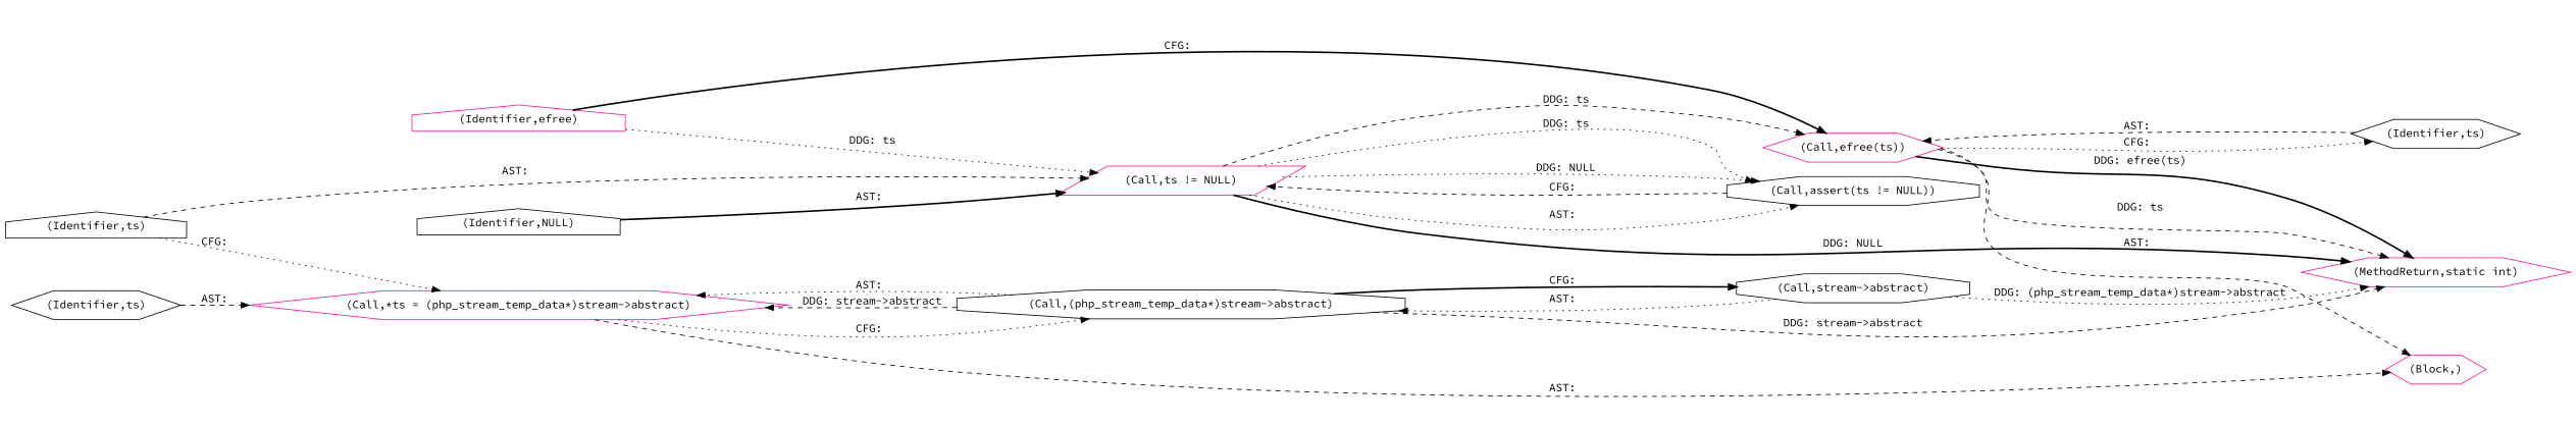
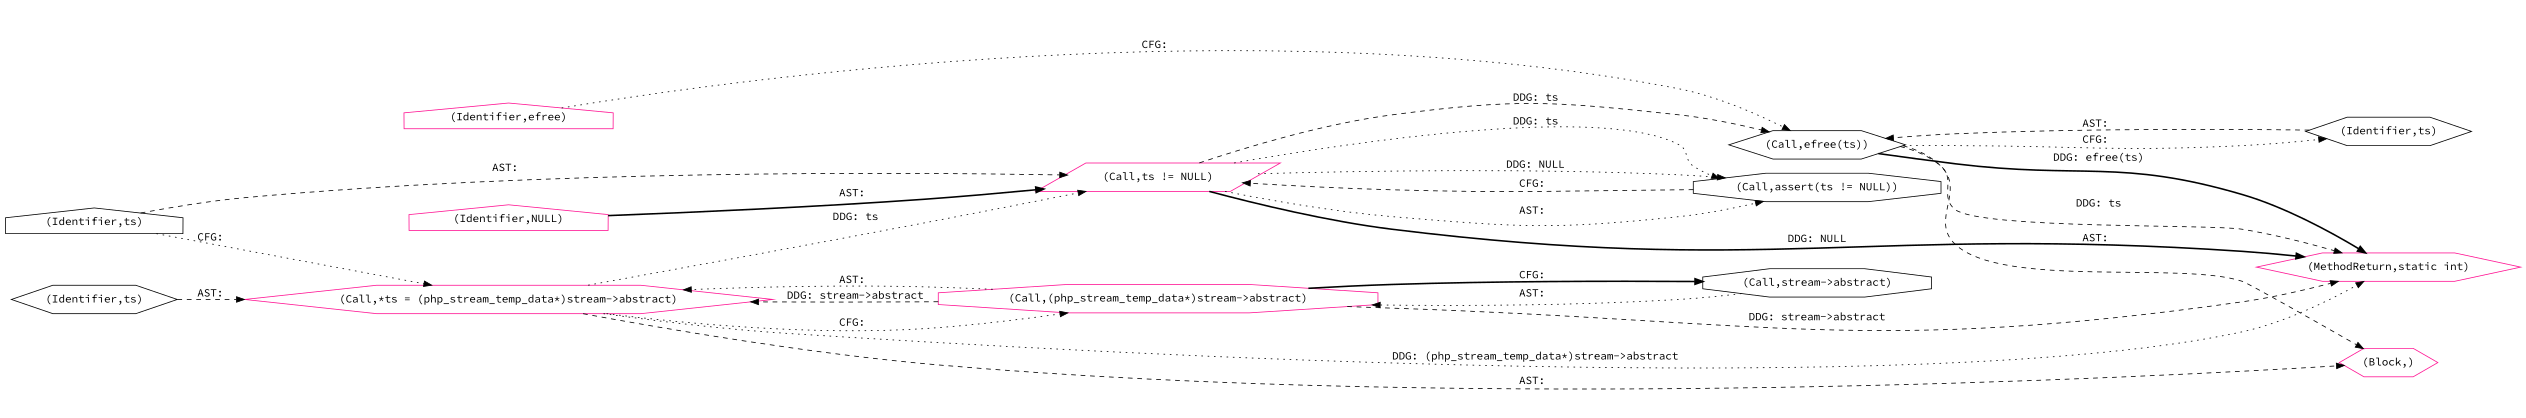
  digraph {
    fontname="Source Code Pro"
    rankdir=LR
    node [color=deeppink fontname="Source Code Pro" shape=hexagon]
    edge [fontname="Source Code Pro" style=dotted]
-   n1 [label="(Call,efree(ts))"]
+   n1 [color=black label="(Call,efree(ts))"]
    n2 [color=black label="(Identifier,ts)"]
    n3 [label="(Block,)"]
    n4 [label="(MethodReturn,static int)"]
    n5 [label="(Call,ts != NULL)" shape=parallelogram]
    n6 [color=black label="(Call,assert(ts != NULL))" shape=octagon]
-   n7 [color=black label="(Identifier,NULL)" shape=house]
+   n7 [label="(Identifier,NULL)" shape=house]
    n8 [label="(Call,*ts = (php_stream_temp_data*)stream->abstract)"]
-   n9 [color=black label="(Call,(php_stream_temp_data*)stream->abstract)" shape=octagon]
+   n9 [label="(Call,(php_stream_temp_data*)stream->abstract)" shape=octagon]
    n10 [color=black label="(Call,stream->abstract)" shape=octagon]
    n11 [label="(Identifier,efree)" shape=house]
    n12 [color=black label="(Identifier,ts)" shape=house]
    n13 [color=black label="(Identifier,ts)"]
    n1 -> n2 [label="CFG: "]
    n1 -> n3 [label="AST: " style=dashed]
    n1 -> n4 [label="DDG: efree(ts)" style=bold]
    n1 -> n4 [label="DDG: ts" style=dashed]
    n2 -> n1 [label="AST: " style=dashed]
    n5 -> n1 [label="DDG: ts" style=dashed]
    n5 -> n4 [label="DDG: NULL" style=bold]
    n5 -> n6 [label="AST: "]
    n5 -> n6 [label="DDG: ts"]
    n5 -> n6 [label="DDG: NULL"]
    n6 -> n5 [label="CFG: " style=dashed]
    n7 -> n5 [label="AST: " style=bold]
    n8 -> n3 [label="AST: " style=dashed]
-   n10 -> n4 [label="DDG: (php_stream_temp_data*)stream->abstract"]
-   n11 -> n5 [label="DDG: ts"]
+   n8 -> n4 [label="DDG: (php_stream_temp_data*)stream->abstract"]
+   n8 -> n5 [label="DDG: ts"]
    n8 -> n9 [label="CFG: "]
    n9 -> n4 [label="DDG: stream->abstract" style=dashed]
    n9 -> n8 [label="AST: "]
    n9 -> n8 [label="DDG: stream->abstract" style=dashed]
    n9 -> n10 [label="CFG: " style=bold]
    n10 -> n9 [label="AST: "]
-   n11 -> n1 [label="CFG: " style=bold]
+   n11 -> n1 [label="CFG: "]
    n12 -> n5 [label="AST: " style=dashed]
    n12 -> n8 [label="CFG: "]
    n13 -> n8 [label="AST: " style=dashed]
  }
